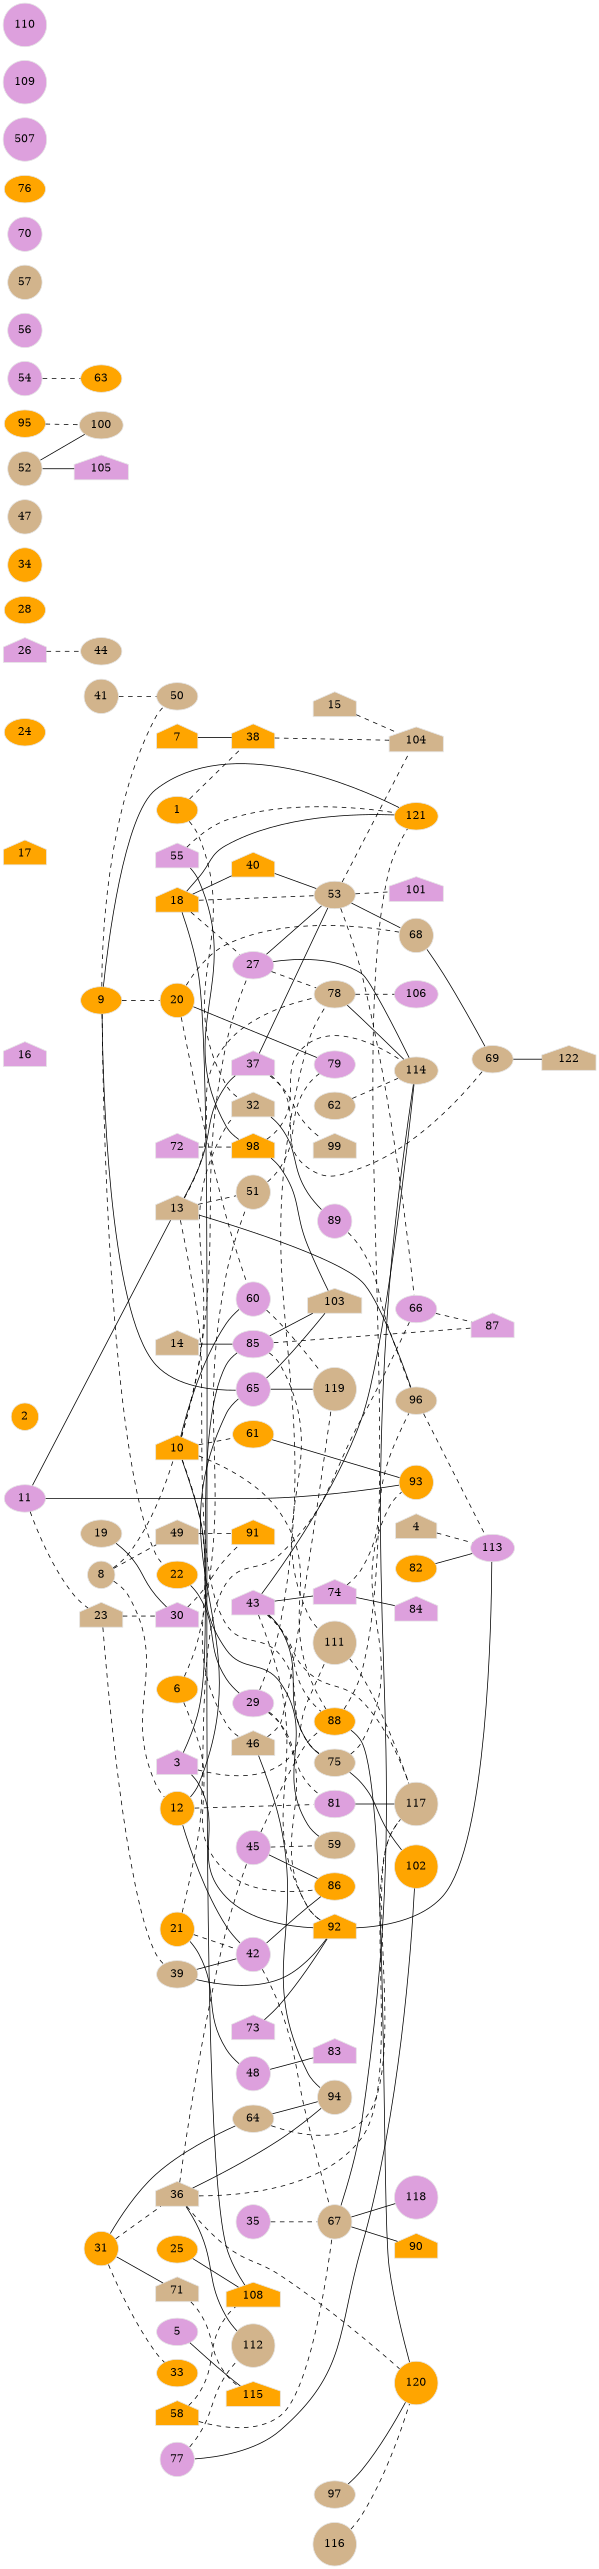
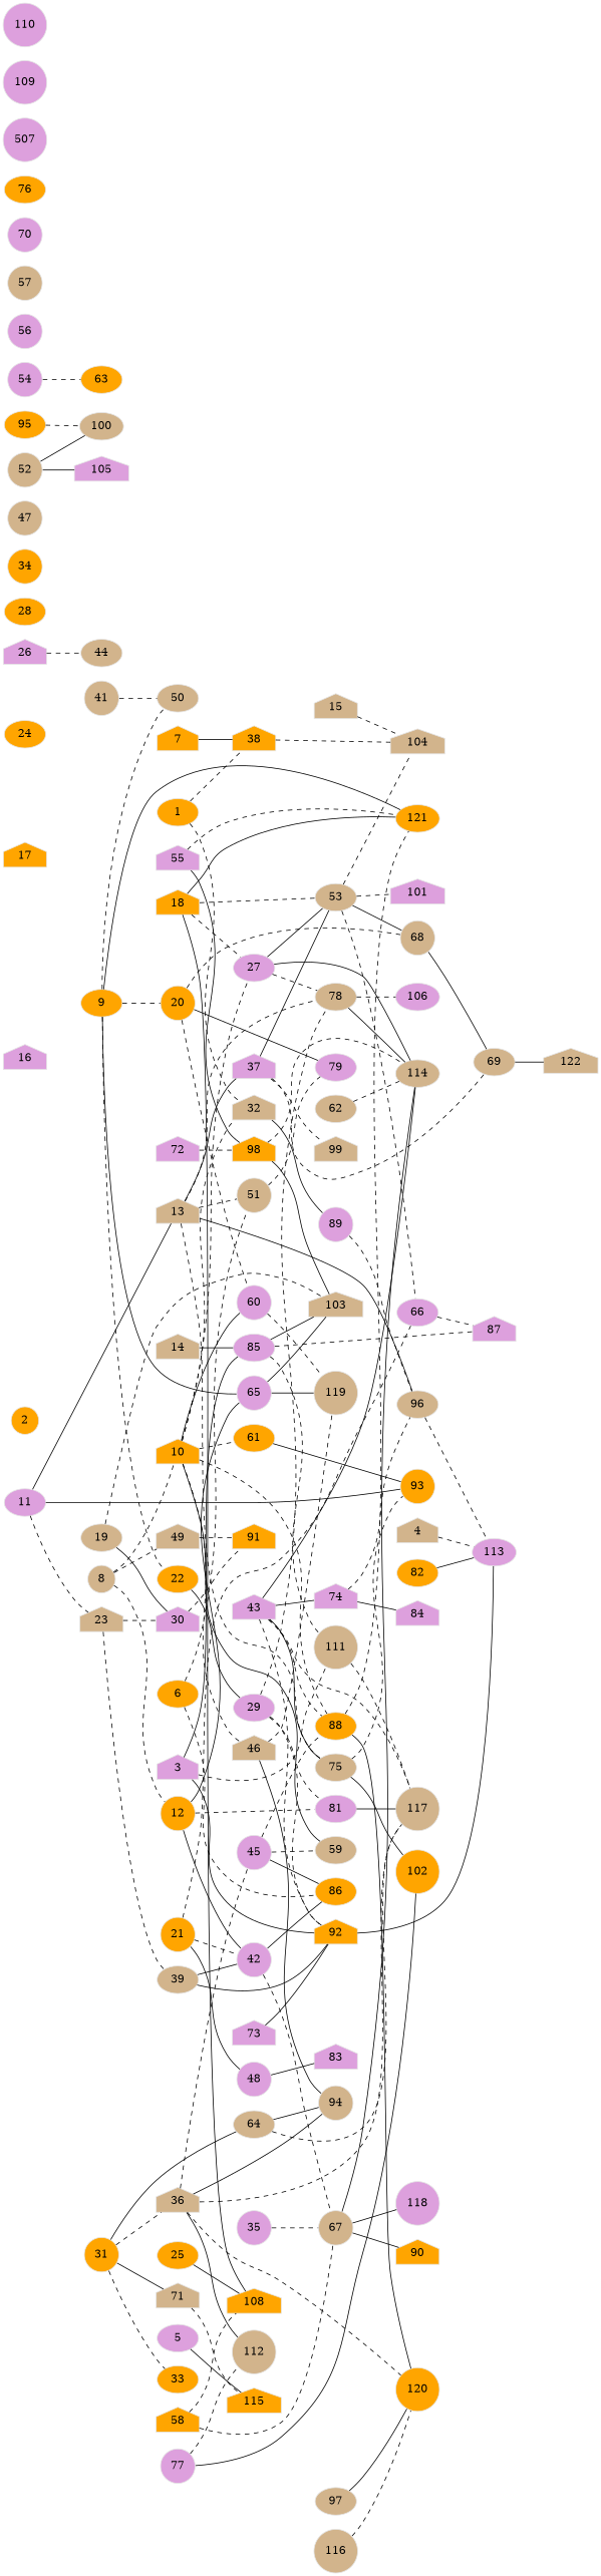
  graph {
    rankdir=LR
    node [color=gray90 fillcolor=tan shape=house style=filled]
    edge [style=dashed]
    1 [fillcolor=orange shape=ellipse]
    32
    38 [fillcolor=orange]
    89 [fillcolor=plum shape=circle]
    104
    2 [fillcolor=orange shape=circle]
    3 [fillcolor=plum]
    85 [fillcolor=plum shape=ellipse]
    92 [fillcolor=orange]
    111 [shape=circle]
    103
    87 [fillcolor=plum]
    113 [fillcolor=plum shape=ellipse]
    117 [shape=circle]
    4
    5 [fillcolor=plum shape=ellipse]
    115 [fillcolor=orange]
    6 [fillcolor=orange shape=ellipse]
    51 [shape=circle]
    86 [fillcolor=orange shape=ellipse]
    79 [fillcolor=plum shape=ellipse]
    7 [fillcolor=orange]
    8 [shape=circle]
    10 [fillcolor=orange]
    12 [fillcolor=orange shape=circle]
    49
    27 [fillcolor=plum shape=ellipse]
    46
    59 [shape=ellipse]
    60 [fillcolor=plum shape=circle]
    61 [fillcolor=orange shape=ellipse]
    88 [fillcolor=orange shape=ellipse]
    65 [fillcolor=plum shape=circle]
    42 [fillcolor=plum shape=circle]
    81 [fillcolor=plum shape=ellipse]
    91 [fillcolor=orange]
    9 [fillcolor=orange shape=ellipse]
    20 [fillcolor=orange shape=circle]
    22 [fillcolor=orange shape=ellipse]
    50 [shape=ellipse]
    121 [fillcolor=orange shape=ellipse]
    68 [shape=circle]
    29 [fillcolor=plum shape=ellipse]
    119 [shape=circle]
    78 [shape=ellipse]
    53 [shape=ellipse]
    114 [shape=ellipse]
    94 [shape=circle]
    93 [fillcolor=orange shape=circle]
    120 [fillcolor=orange shape=circle]
    11 [fillcolor=plum shape=ellipse]
    13
    23
    37 [fillcolor=plum]
    75 [shape=ellipse]
    96 [shape=ellipse]
    30 [fillcolor=plum]
    39 [shape=ellipse]
    67 [shape=circle]
    69 [shape=ellipse]
    99
    102 [fillcolor=orange shape=circle]
    106 [fillcolor=plum shape=ellipse]
    14
    15
    16 [fillcolor=plum]
    17 [fillcolor=orange]
    18 [fillcolor=orange]
-   40 [fillcolor=orange]
    108 [fillcolor=orange]
    66 [fillcolor=plum shape=ellipse]
    101 [fillcolor=plum]
    19 [shape=ellipse]
    21 [fillcolor=orange shape=circle]
    48 [fillcolor=plum shape=circle]
    83 [fillcolor=plum]
    24 [fillcolor=orange shape=ellipse]
    25 [fillcolor=orange shape=ellipse]
    26 [fillcolor=plum]
    44 [shape=ellipse]
    28 [fillcolor=orange shape=ellipse]
    31 [fillcolor=orange shape=circle]
    33 [fillcolor=orange shape=ellipse]
    36
    64 [shape=ellipse]
    71
    45 [fillcolor=plum shape=circle]
    112 [shape=circle]
    34 [fillcolor=orange shape=circle]
    35 [fillcolor=plum shape=circle]
    90 [fillcolor=orange]
    118 [fillcolor=plum shape=circle]
    122
    41 [shape=circle]
    43 [fillcolor=plum]
    74 [fillcolor=plum]
    84 [fillcolor=plum]
    47 [shape=circle]
    52 [shape=circle]
    100 [shape=ellipse]
    105 [fillcolor=plum]
    54 [fillcolor=plum shape=circle]
    63 [fillcolor=orange shape=ellipse]
    55 [fillcolor=plum]
    98 [fillcolor=orange]
    56 [fillcolor=plum shape=circle]
    57 [shape=circle]
    58 [fillcolor=orange]
    62 [shape=ellipse]
    70 [fillcolor=plum shape=circle]
    72 [fillcolor=plum]
    73 [fillcolor=plum]
    76 [fillcolor=orange shape=ellipse]
    77 [fillcolor=plum shape=circle]
    82 [fillcolor=orange shape=ellipse]
    95 [fillcolor=orange shape=ellipse]
    97 [shape=ellipse]
    n118 [fillcolor=plum label=507 shape=circle]
    109 [fillcolor=plum shape=circle]
    110 [fillcolor=plum shape=circle]
    116 [shape=circle]
    1 -- 32
    1 -- 38
    32 -- 89 [style=solid]
    38 -- 104
    89 -- 96
    3 -- 85 [style=solid]
    3 -- 92 [style=solid]
    3 -- 111
    85 -- 111
    85 -- 103 [style=solid]
    85 -- 87
    92 -- 113 [style=solid]
    111 -- 117
    4 -- 113
    5 -- 115 [style=solid]
    6 -- 51
    6 -- 86
    51 -- 79
    7 -- 38 [style=solid]
    8 -- 10
    8 -- 12
    8 -- 49
    10 -- 32
    10 -- 27
    10 -- 46
    10 -- 59 [style=solid]
    10 -- 60 [style=solid]
    10 -- 61
    10 -- 88
    12 -- 65 [style=solid]
    12 -- 42 [style=solid]
    12 -- 81
    49 -- 91
    27 -- 78
    27 -- 53 [style=solid]
    27 -- 114 [style=solid]
    46 -- 119
    46 -- 94 [style=solid]
    60 -- 119
    61 -- 93 [style=solid]
    88 -- 121
    88 -- 120 [style=solid]
    65 -- 103 [style=solid]
    65 -- 119 [style=solid]
    42 -- 86 [style=solid]
    42 -- 67
    81 -- 117 [style=solid]
    9 -- 65 [style=solid]
    9 -- 20
    9 -- 22
    9 -- 50
    9 -- 121 [style=solid]
    20 -- 79 [style=solid]
    20 -- 60
    20 -- 68
    22 -- 29 [style=solid]
    68 -- 69 [style=solid]
    29 -- 92
    29 -- 81
    29 -- 78
    78 -- 114 [style=solid]
    78 -- 106
    53 -- 104
    53 -- 68 [style=solid]
    53 -- 66
    53 -- 101
    11 -- 93 [style=solid]
    11 -- 13 [style=solid]
    11 -- 23
    13 -- 51
    13 -- 78
    13 -- 37 [style=solid]
    13 -- 75
    13 -- 96 [style=solid]
    23 -- 30
    23 -- 39
    37 -- 53 [style=solid]
    37 -- 69
    37 -- 99
    75 -- 93
    75 -- 102 [style=solid]
    96 -- 113
    30 -- 91
    39 -- 92 [style=solid]
    39 -- 42 [style=solid]
    67 -- 114 [style=solid]
    67 -- 90 [style=solid]
    67 -- 118 [style=solid]
    69 -- 122 [style=solid]
    14 -- 85 [style=solid]
    15 -- 104
    18 -- 27
    18 -- 121 [style=solid]
    18 -- 53
-   18 -- 40 [style=solid]
    18 -- 108 [style=solid]
-   40 -- 53 [style=solid]
    66 -- 87
+   19 -- 103
    19 -- 30 [style=solid]
    21 -- 42
    21 -- 66
    21 -- 48 [style=solid]
    48 -- 83 [style=solid]
    25 -- 108 [style=solid]
    26 -- 44
    31 -- 33
    31 -- 36
    31 -- 64 [style=solid]
    31 -- 71 [style=solid]
    36 -- 117
    36 -- 94 [style=solid]
    36 -- 120
    36 -- 45
    36 -- 112 [style=solid]
    64 -- 117
    64 -- 94 [style=solid]
    71 -- 115
    45 -- 86 [style=solid]
    45 -- 59
    45 -- 88
    35 -- 67
    41 -- 50
    43 -- 92
    43 -- 117
    43 -- 88
    43 -- 114 [style=solid]
    43 -- 75 [style=solid]
    43 -- 74 [style=solid]
    74 -- 96
    74 -- 84 [style=solid]
    52 -- 100 [style=solid]
    52 -- 105 [style=solid]
    54 -- 63
    55 -- 121
    55 -- 98 [style=solid]
    98 -- 103 [style=solid]
    98 -- 114
    58 -- 67
    58 -- 108
    62 -- 114
    72 -- 98
    73 -- 92 [style=solid]
    77 -- 102 [style=solid]
    77 -- 112
    82 -- 113 [style=solid]
    95 -- 100
    97 -- 120 [style=solid]
    116 -- 120
  }
